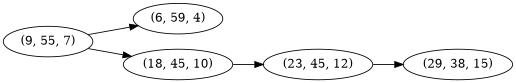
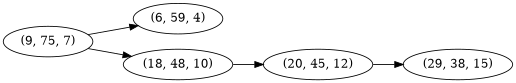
  digraph {
    rankdir=LR
-   "(9, 55, 7)"
+   "(9, 55, 7)" [label="(9, 75, 7)"]
    "(6, 59, 4)"
-   "(18, 48, 10)" [label="(18, 45, 10)"]
-   "(20, 45, 12)" [label="(23, 45, 12)"]
+   "(18, 48, 10)"
+   "(20, 45, 12)"
    n5 [label="(29, 38, 15)"]
    "(9, 55, 7)" -> "(6, 59, 4)"
    "(9, 55, 7)" -> "(18, 48, 10)"
    "(18, 48, 10)" -> "(20, 45, 12)"
    "(20, 45, 12)" -> n5
  }
